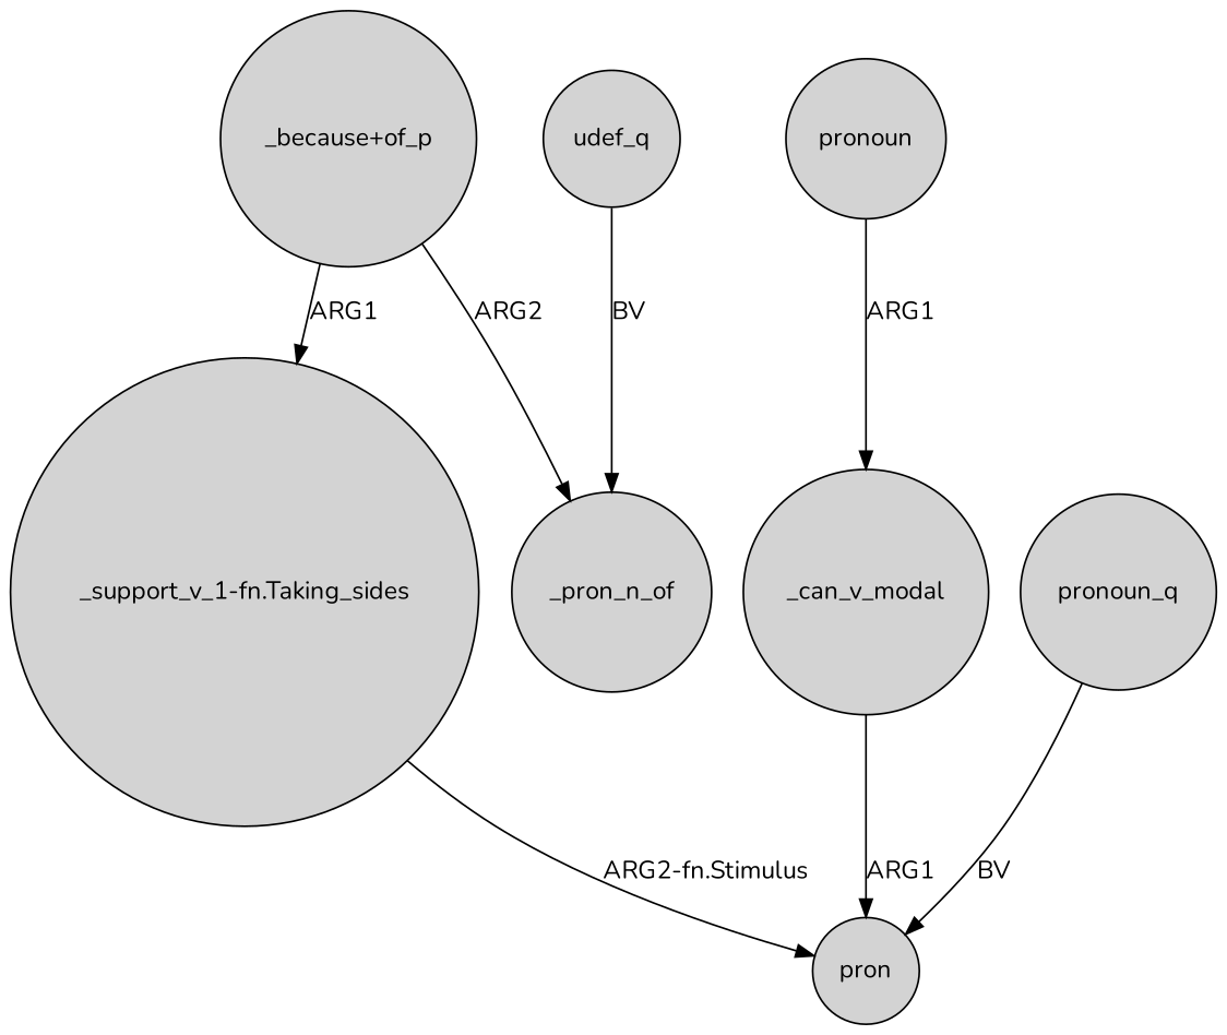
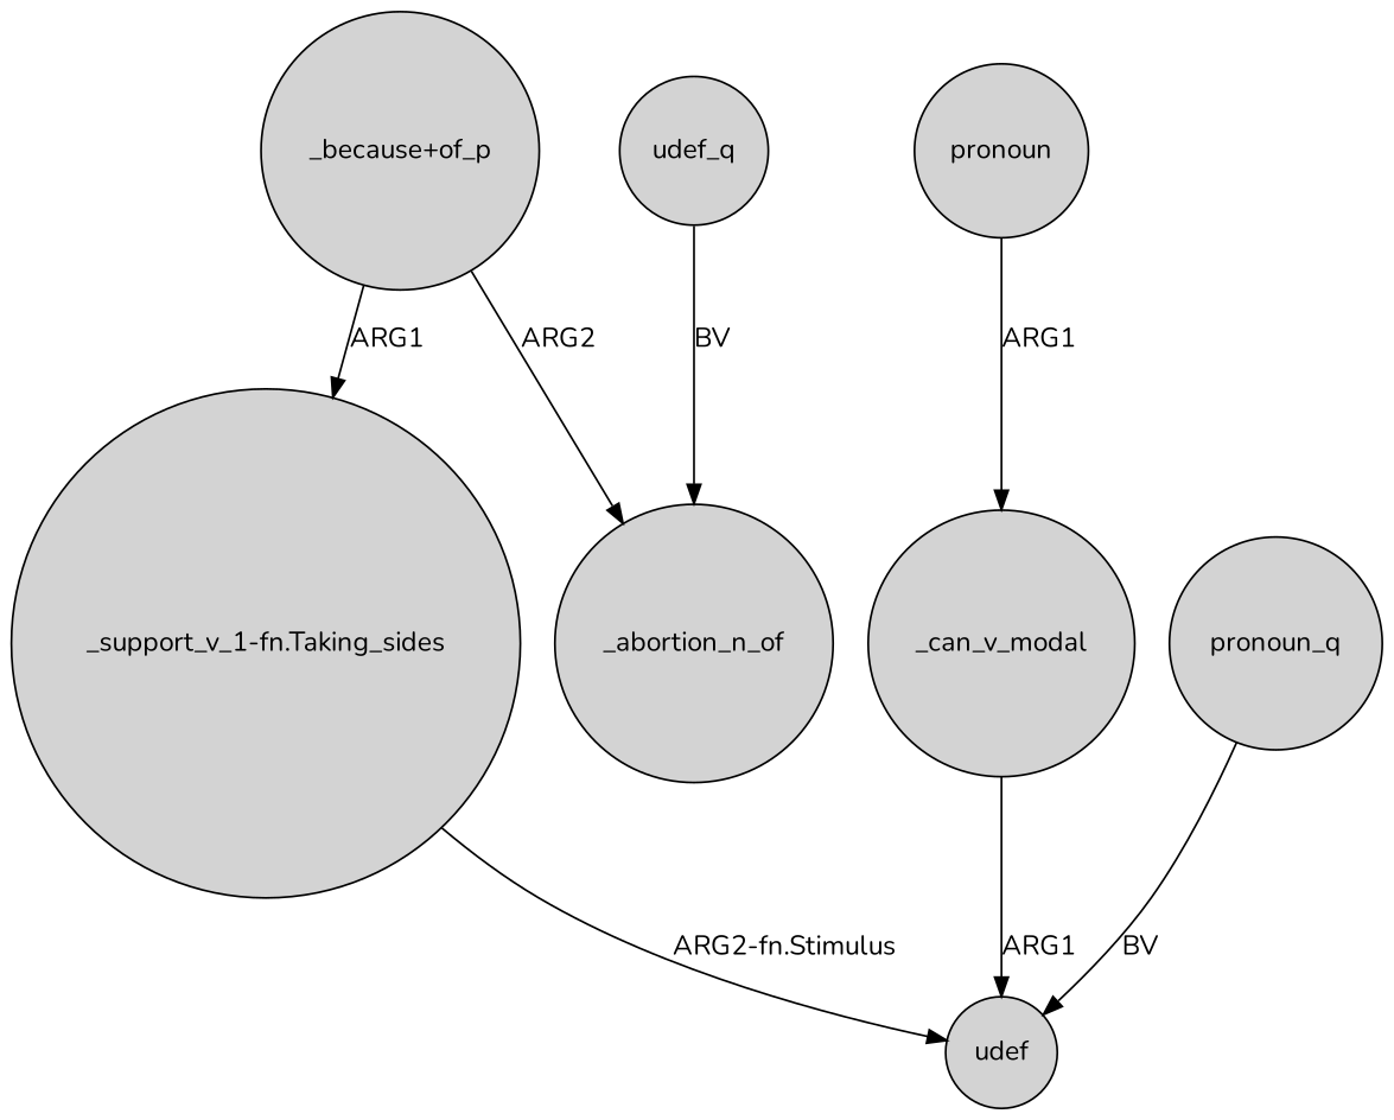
  digraph {
    fontname=Nunito
    node [fontname=Nunito shape=circle style=filled]
    edge [fontname=Nunito]
    "_because+of_p"
    "_support_v_1-fn.Taking_sides"
-   _abortion_n_of [label=_pron_n_of]
-   pron
+   _abortion_n_of
+   pron [label=udef]
    udef_q
    _can_v_modal
    n7 [label=pronoun]
    pronoun_q
    "_because+of_p" -> "_support_v_1-fn.Taking_sides" [label=ARG1]
    "_because+of_p" -> _abortion_n_of [label=ARG2]
    "_support_v_1-fn.Taking_sides" -> pron [label="ARG2-fn.Stimulus"]
    udef_q -> _abortion_n_of [label=BV]
    _can_v_modal -> pron [label=ARG1]
    n7 -> _can_v_modal [label=ARG1]
    pronoun_q -> pron [label=BV]
  }
